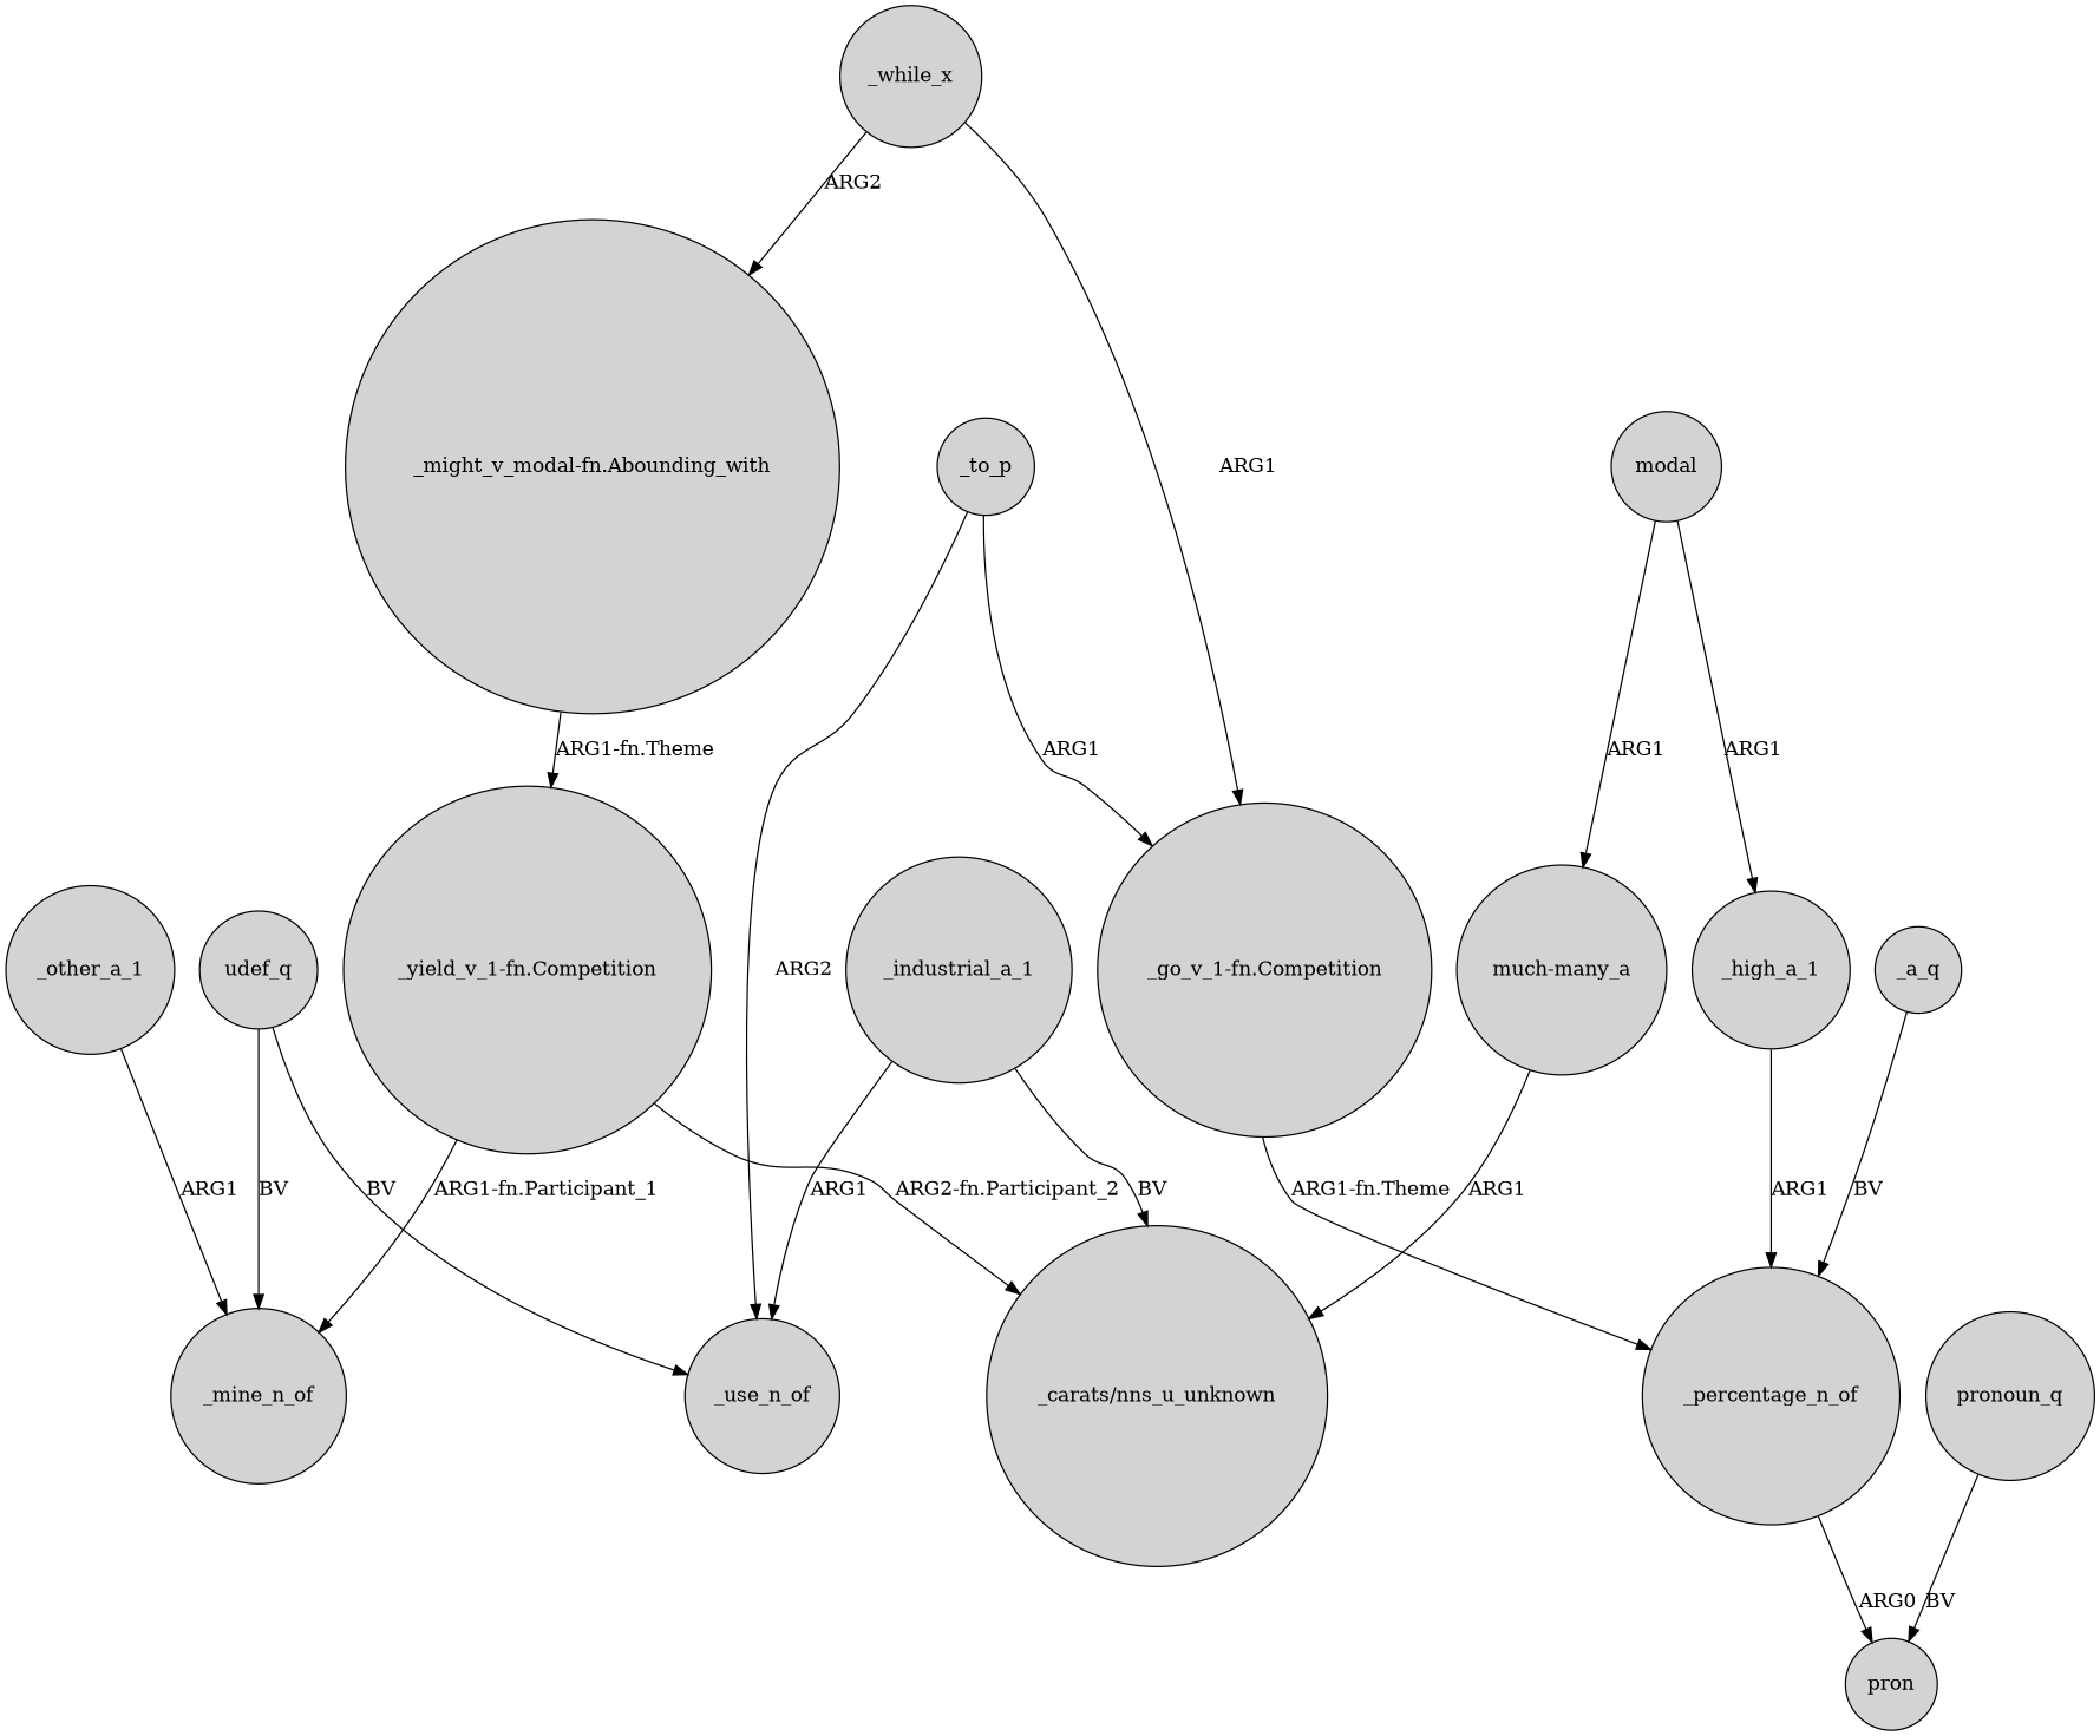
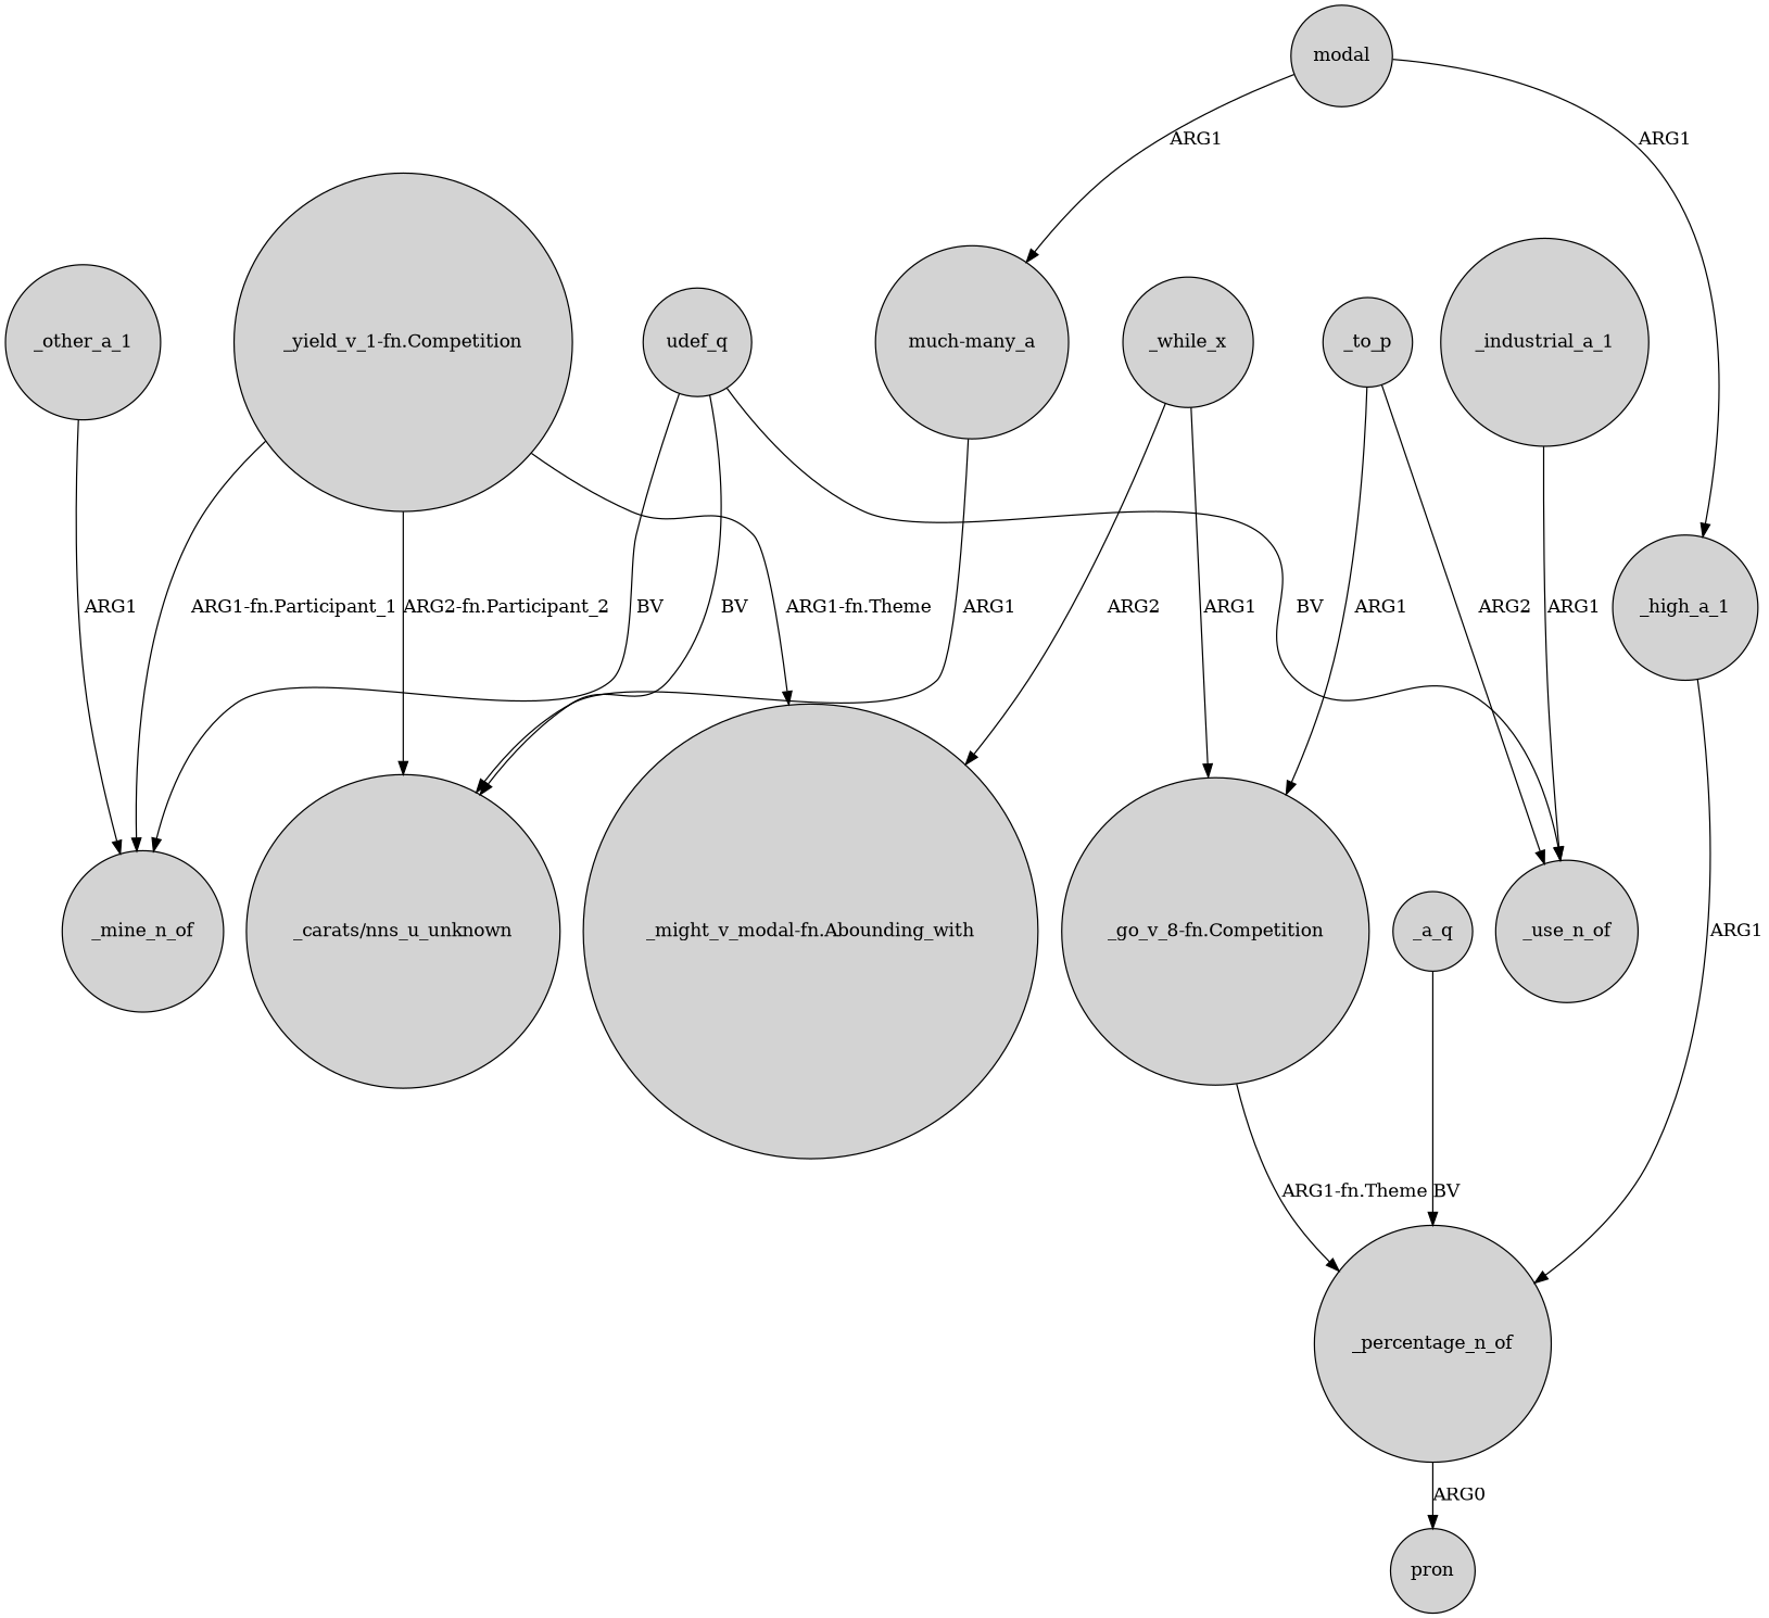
  digraph {
    fontname="DejaVu Serif"
    node [fontname="DejaVu Serif" shape=circle style=filled]
    edge [fontname="DejaVu Serif"]
    udef_q
    _mine_n_of
    "_carats/nns_u_unknown"
    _use_n_of
    _industrial_a_1
    _while_x
-   "_go_v_1-fn.Competition"
+   "_go_v_1-fn.Competition" [label="_go_v_8-fn.Competition"]
    "_might_v_modal-fn.Abounding_with"
    _percentage_n_of
    "_yield_v_1-fn.Competition"
    pron
-   pronoun_q
    n13 [label=modal]
    "much-many_a"
    _high_a_1
    _to_p
    _other_a_1
    _a_q
    udef_q -> _mine_n_of [label=BV]
-   _industrial_a_1 -> "_carats/nns_u_unknown" [label=BV]
+   udef_q -> "_carats/nns_u_unknown" [label=BV]
    udef_q -> _use_n_of [label=BV]
    _industrial_a_1 -> _use_n_of [label=ARG1]
    _while_x -> "_go_v_1-fn.Competition" [label=ARG1]
    _while_x -> "_might_v_modal-fn.Abounding_with" [label=ARG2]
    "_go_v_1-fn.Competition" -> _percentage_n_of [label="ARG1-fn.Theme"]
-   "_might_v_modal-fn.Abounding_with" -> "_yield_v_1-fn.Competition" [label="ARG1-fn.Theme"]
+   "_yield_v_1-fn.Competition" -> "_might_v_modal-fn.Abounding_with" [label="ARG1-fn.Theme"]
    _percentage_n_of -> pron [label=ARG0]
    "_yield_v_1-fn.Competition" -> _mine_n_of [label="ARG1-fn.Participant_1"]
    "_yield_v_1-fn.Competition" -> "_carats/nns_u_unknown" [label="ARG2-fn.Participant_2"]
-   pronoun_q -> pron [label=BV]
    n13 -> "much-many_a" [label=ARG1]
    n13 -> _high_a_1 [label=ARG1]
    "much-many_a" -> "_carats/nns_u_unknown" [label=ARG1]
    _high_a_1 -> _percentage_n_of [label=ARG1]
    _to_p -> _use_n_of [label=ARG2]
    _to_p -> "_go_v_1-fn.Competition" [label=ARG1]
    _other_a_1 -> _mine_n_of [label=ARG1]
    _a_q -> _percentage_n_of [label=BV]
  }
